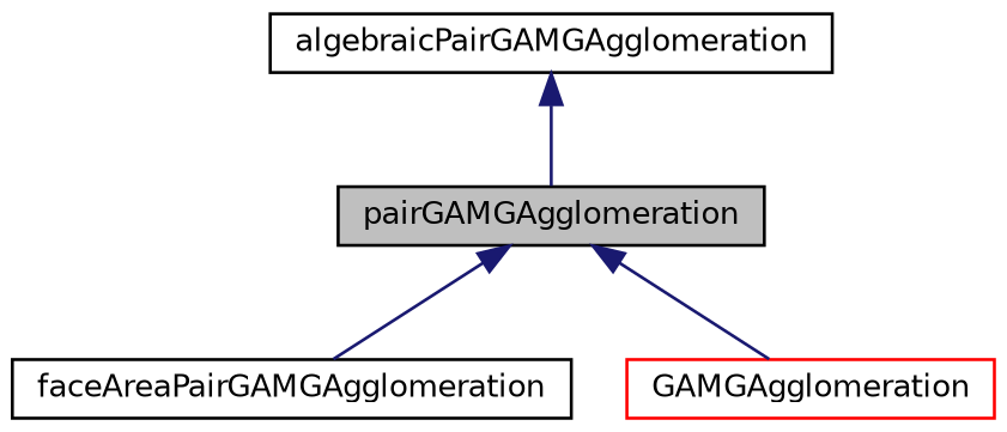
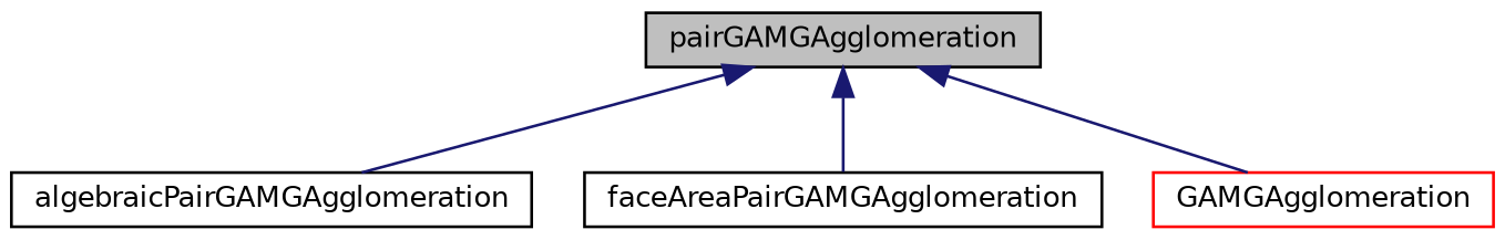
  digraph {
    node [color=black fontname=Helvetica fontsize=10 shape=record]
    edge [color=midnightblue dir=back fontname=Helvetica fontsize=10 labelfontname=Helvetica labelfontsize=10 style=solid]
    n1 [fillcolor=grey75 fontcolor=black height=0.2 label=pairGAMGAgglomeration style=filled width=0.4]
    n2 [height=0.2 label=algebraicPairGAMGAgglomeration width=0.4]
    n3 [height=0.2 label=faceAreaPairGAMGAgglomeration width=0.4]
    n4 [color=red height=0.2 label=GAMGAgglomeration width=0.4]
-   n2 -> n1
+   n1 -> n2
    n1 -> n3
    n1 -> n4
  }
